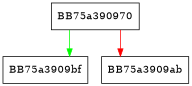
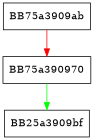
  digraph {
    splines=ortho
    node [shape=box]
    BB75a390970
-   BB75a3909bf
+   BB75a3909bf [label=BB25a3909bf]
    BB75a3909ab
    BB75a390970 -> BB75a3909bf [color=green]
-   BB75a390970 -> BB75a3909ab [color=red]
+   BB75a3909ab -> BB75a390970 [color=red]
  }
